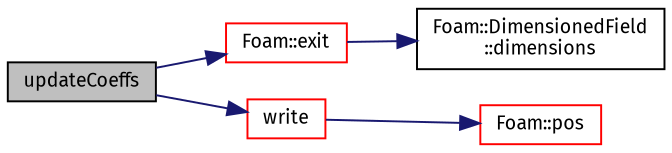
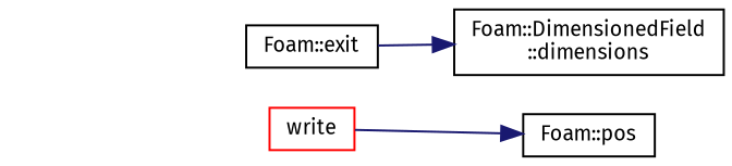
  digraph {
    fontname="Fira Sans"
    rankdir=LR
    node [color=red fontname="Fira Sans" fontsize=10 shape=record]
    edge [color=midnightblue fontname="Fira Sans" fontsize=10 labelfontname=Helvetica labelfontsize=10 style=solid]
-   n1 [color=black fillcolor=grey75 fontcolor=black height=0.2 label=updateCoeffs style=filled width=0.4]
-   n2 [height=0.2 label="Foam::exit" width=0.4]
+   n2 [color=black height=0.2 label="Foam::exit" width=0.4]
    n3 [height=0.2 label=write width=0.4]
    n4 [color=black height=0.2 label="Foam::DimensionedField\l::dimensions" width=0.4]
-   n5 [height=0.2 label="Foam::pos" width=0.4]
-   n1 -> n2
-   n1 -> n3
+   n5 [color=black height=0.2 label="Foam::pos" width=0.4]
    n2 -> n4
    n3 -> n5
  }
